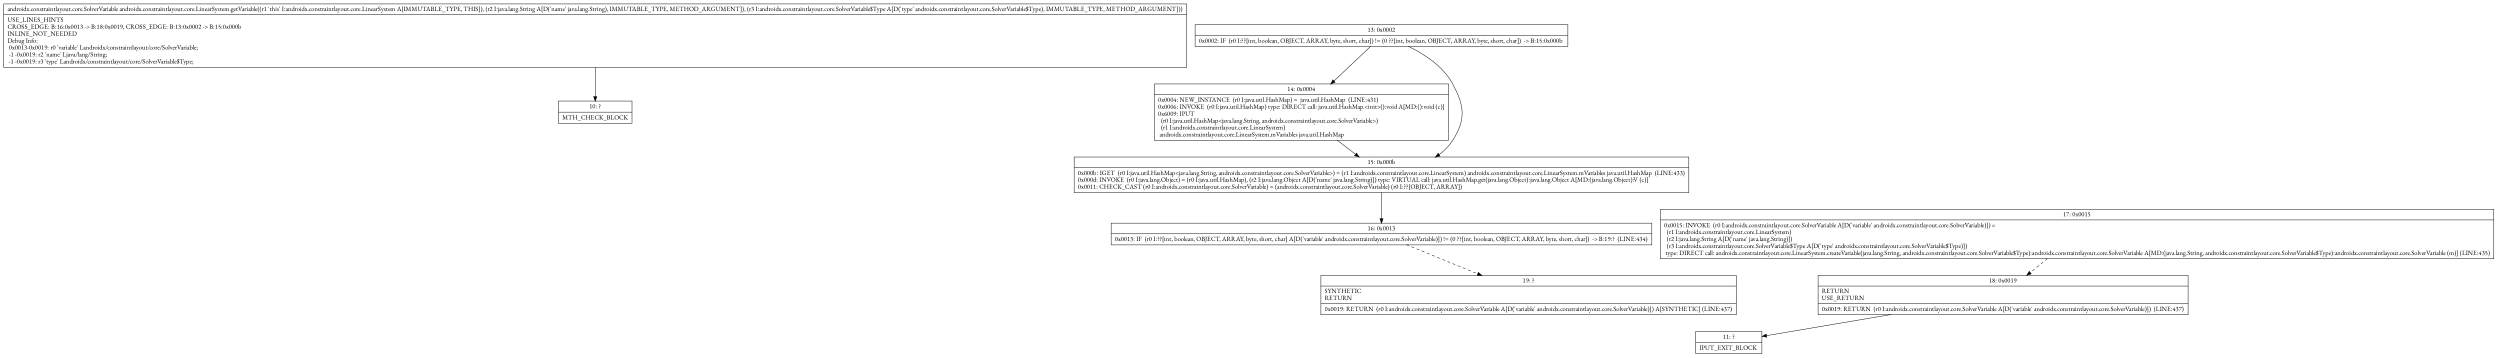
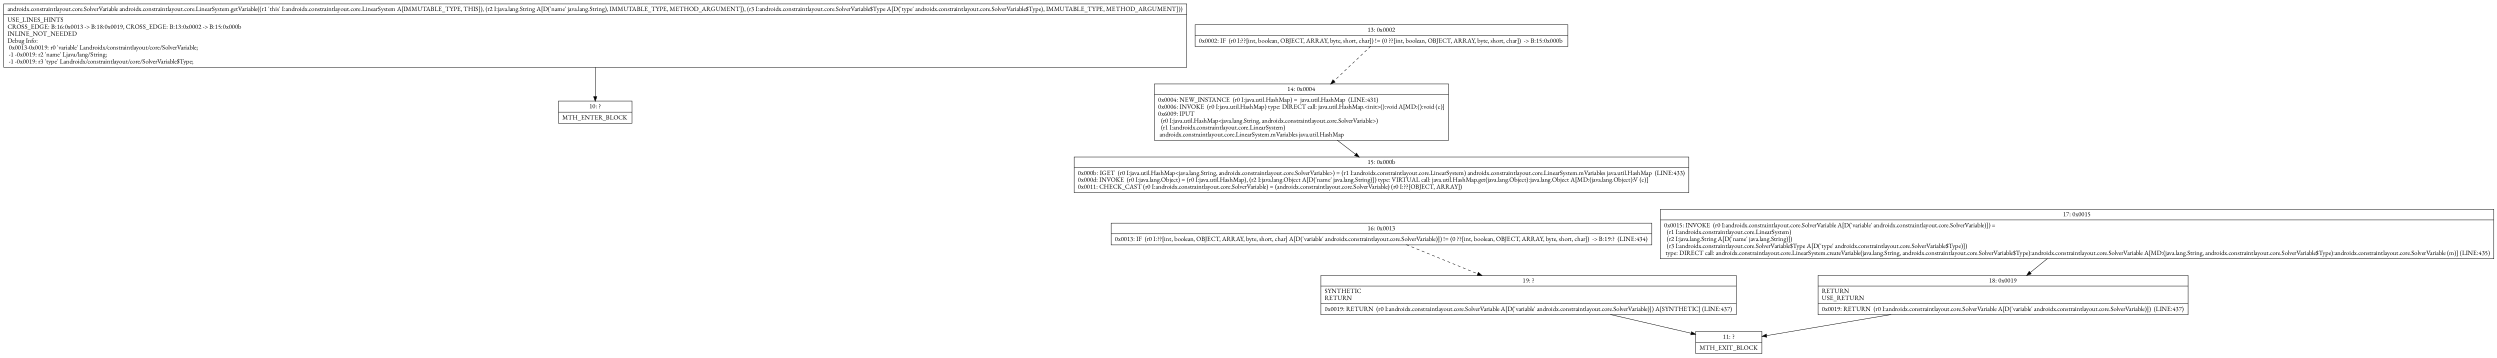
  digraph {
    fontname="EB Garamond"
    node [fontname="EB Garamond" shape=record]
    edge [fontname="EB Garamond"]
-   n1 [label="{10\:\ ?|MTH_CHECK_BLOCK\l}"]
+   n1 [label="{10\:\ ?|MTH_ENTER_BLOCK\l}"]
    n2 [label="{13\:\ 0x0002|0x0002: IF  (r0 I:??[int, boolean, OBJECT, ARRAY, byte, short, char]) != (0 ??[int, boolean, OBJECT, ARRAY, byte, short, char])  \-\> B:15:0x000b \l}"]
    n3 [label="{14\:\ 0x0004|0x0004: NEW_INSTANCE  (r0 I:java.util.HashMap) =  java.util.HashMap  (LINE:431)\l0x0006: INVOKE  (r0 I:java.util.HashMap) type: DIRECT call: java.util.HashMap.\<init\>():void A[MD:():void (c)]\l0x6009: IPUT  \l  (r0 I:java.util.HashMap\<java.lang.String, androidx.constraintlayout.core.SolverVariable\>)\l  (r1 I:androidx.constraintlayout.core.LinearSystem)\l androidx.constraintlayout.core.LinearSystem.mVariables java.util.HashMap \l}"]
    n4 [label="{15\:\ 0x000b|0x000b: IGET  (r0 I:java.util.HashMap\<java.lang.String, androidx.constraintlayout.core.SolverVariable\>) = (r1 I:androidx.constraintlayout.core.LinearSystem) androidx.constraintlayout.core.LinearSystem.mVariables java.util.HashMap  (LINE:433)\l0x000d: INVOKE  (r0 I:java.lang.Object) = (r0 I:java.util.HashMap), (r2 I:java.lang.Object A[D('name' java.lang.String)]) type: VIRTUAL call: java.util.HashMap.get(java.lang.Object):java.lang.Object A[MD:(java.lang.Object):V (c)]\l0x0011: CHECK_CAST (r0 I:androidx.constraintlayout.core.SolverVariable) = (androidx.constraintlayout.core.SolverVariable) (r0 I:??[OBJECT, ARRAY]) \l}"]
    n5 [label="{16\:\ 0x0013|0x0013: IF  (r0 I:??[int, boolean, OBJECT, ARRAY, byte, short, char] A[D('variable' androidx.constraintlayout.core.SolverVariable)]) != (0 ??[int, boolean, OBJECT, ARRAY, byte, short, char])  \-\> B:19:?  (LINE:434)\l}"]
    n6 [label="{19\:\ ?|SYNTHETIC\lRETURN\l|0x0019: RETURN  (r0 I:androidx.constraintlayout.core.SolverVariable A[D('variable' androidx.constraintlayout.core.SolverVariable)]) A[SYNTHETIC] (LINE:437)\l}"]
    n7 [label="{17\:\ 0x0015|0x0015: INVOKE  (r0 I:androidx.constraintlayout.core.SolverVariable A[D('variable' androidx.constraintlayout.core.SolverVariable)]) = \l  (r1 I:androidx.constraintlayout.core.LinearSystem)\l  (r2 I:java.lang.String A[D('name' java.lang.String)])\l  (r3 I:androidx.constraintlayout.core.SolverVariable$Type A[D('type' androidx.constraintlayout.core.SolverVariable$Type)])\l type: DIRECT call: androidx.constraintlayout.core.LinearSystem.createVariable(java.lang.String, androidx.constraintlayout.core.SolverVariable$Type):androidx.constraintlayout.core.SolverVariable A[MD:(java.lang.String, androidx.constraintlayout.core.SolverVariable$Type):androidx.constraintlayout.core.SolverVariable (m)] (LINE:435)\l}"]
    n8 [label="{18\:\ 0x0019|RETURN\lUSE_RETURN\l|0x0019: RETURN  (r0 I:androidx.constraintlayout.core.SolverVariable A[D('variable' androidx.constraintlayout.core.SolverVariable)])  (LINE:437)\l}"]
-   n9 [label="{11\:\ ?|IPUT_EXIT_BLOCK\l}"]
+   n9 [label="{11\:\ ?|MTH_EXIT_BLOCK\l}"]
    n10 [label="{androidx.constraintlayout.core.SolverVariable androidx.constraintlayout.core.LinearSystem.getVariable((r1 'this' I:androidx.constraintlayout.core.LinearSystem A[IMMUTABLE_TYPE, THIS]), (r2 I:java.lang.String A[D('name' java.lang.String), IMMUTABLE_TYPE, METHOD_ARGUMENT]), (r3 I:androidx.constraintlayout.core.SolverVariable$Type A[D('type' androidx.constraintlayout.core.SolverVariable$Type), IMMUTABLE_TYPE, METHOD_ARGUMENT]))  | USE_LINES_HINTS\lCROSS_EDGE: B:16:0x0013 \-\> B:18:0x0019, CROSS_EDGE: B:13:0x0002 \-\> B:15:0x000b\lINLINE_NOT_NEEDED\lDebug Info:\l  0x0013\-0x0019: r0 'variable' Landroidx\/constraintlayout\/core\/SolverVariable;\l  \-1 \-0x0019: r2 'name' Ljava\/lang\/String;\l  \-1 \-0x0019: r3 'type' Landroidx\/constraintlayout\/core\/SolverVariable$Type;\l}"]
-   n2 -> n3 [style=solid]
-   n2 -> n4
+   n2 -> n3 [style=dashed]
    n3 -> n4
-   n4 -> n5
    n5 -> n6 [style=dashed]
-   n7 -> n8 [style=dashed]
+   n6 -> n9
+   n7 -> n8
    n8 -> n9
    n10 -> n1
  }
